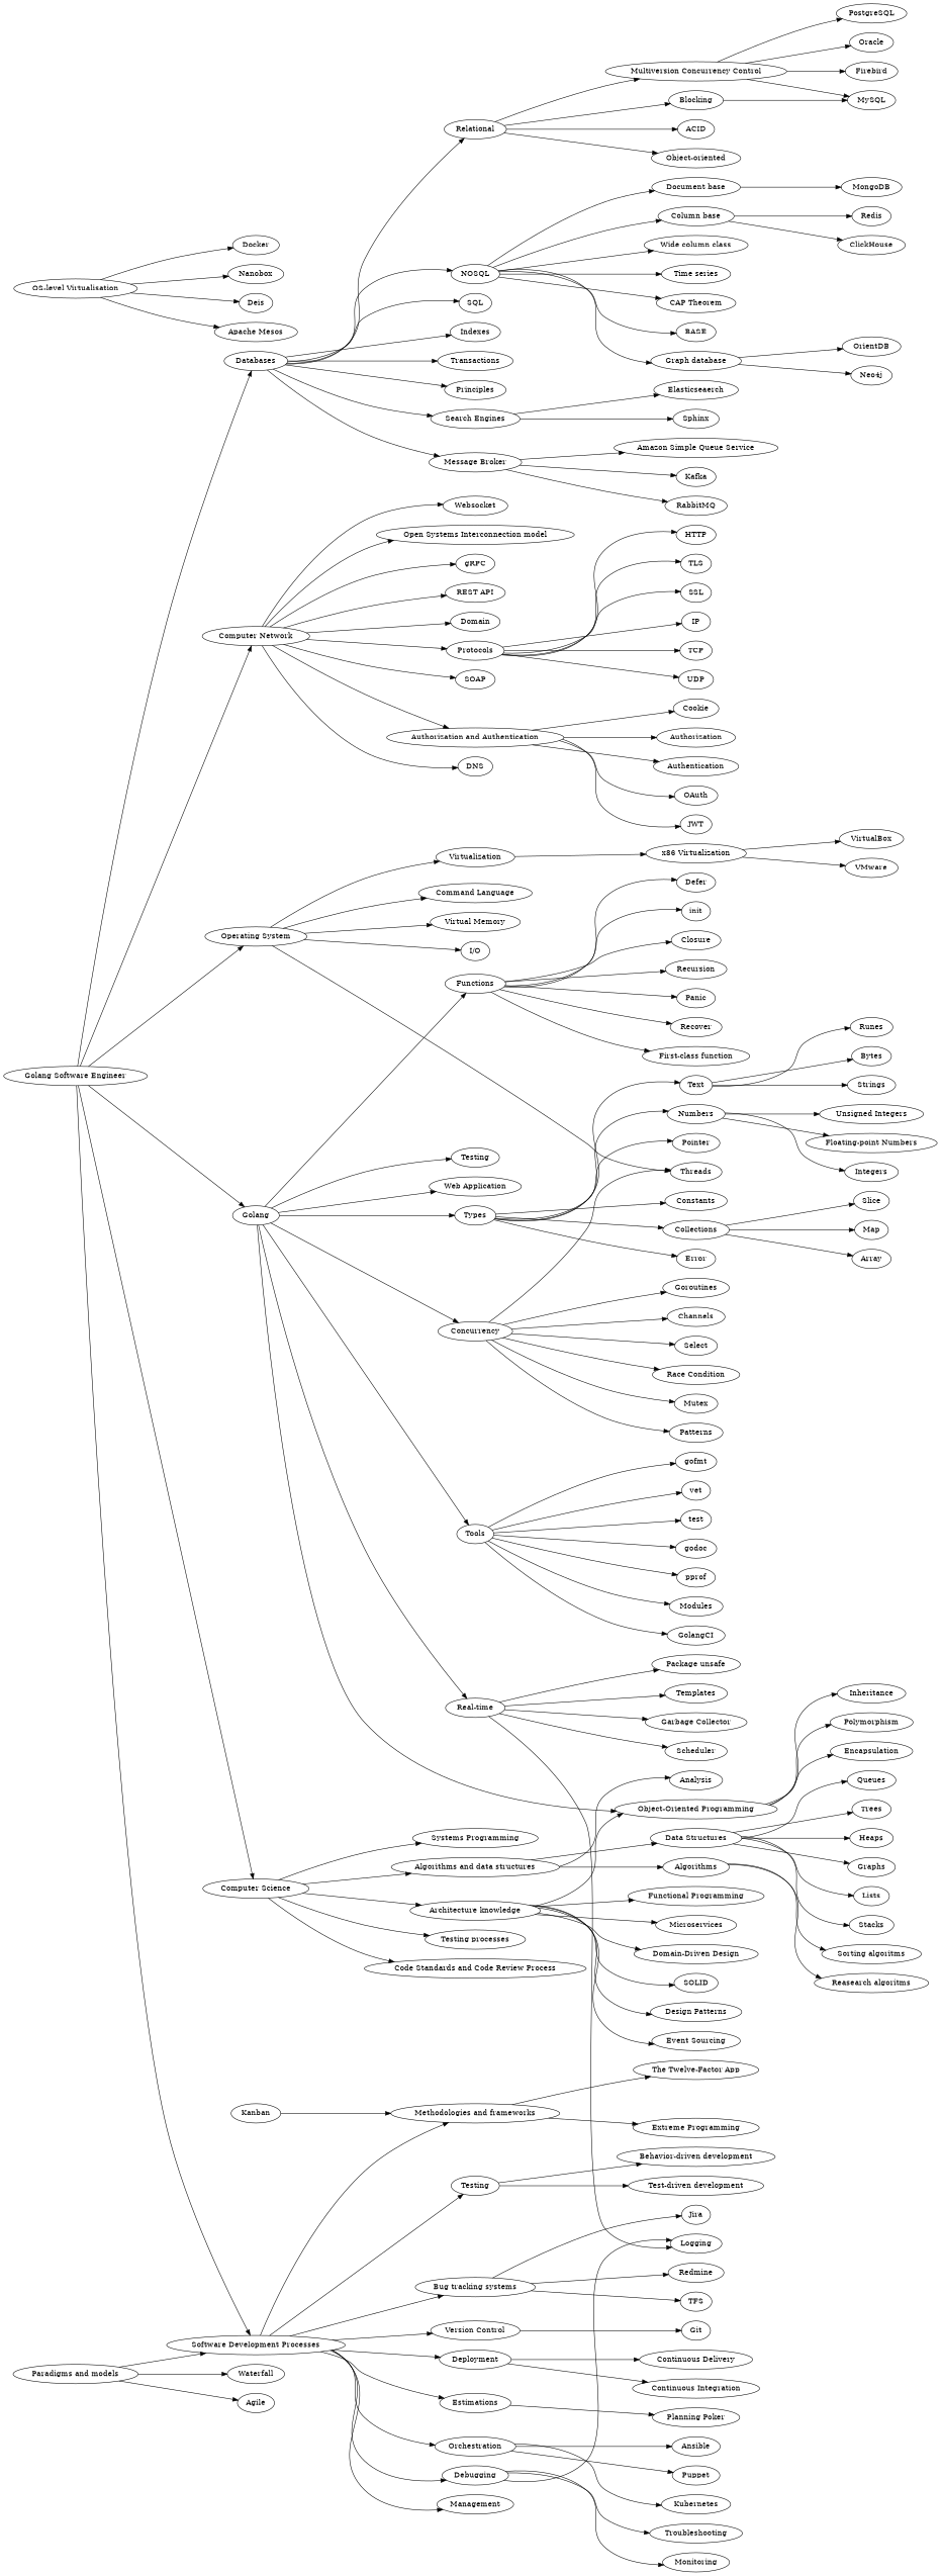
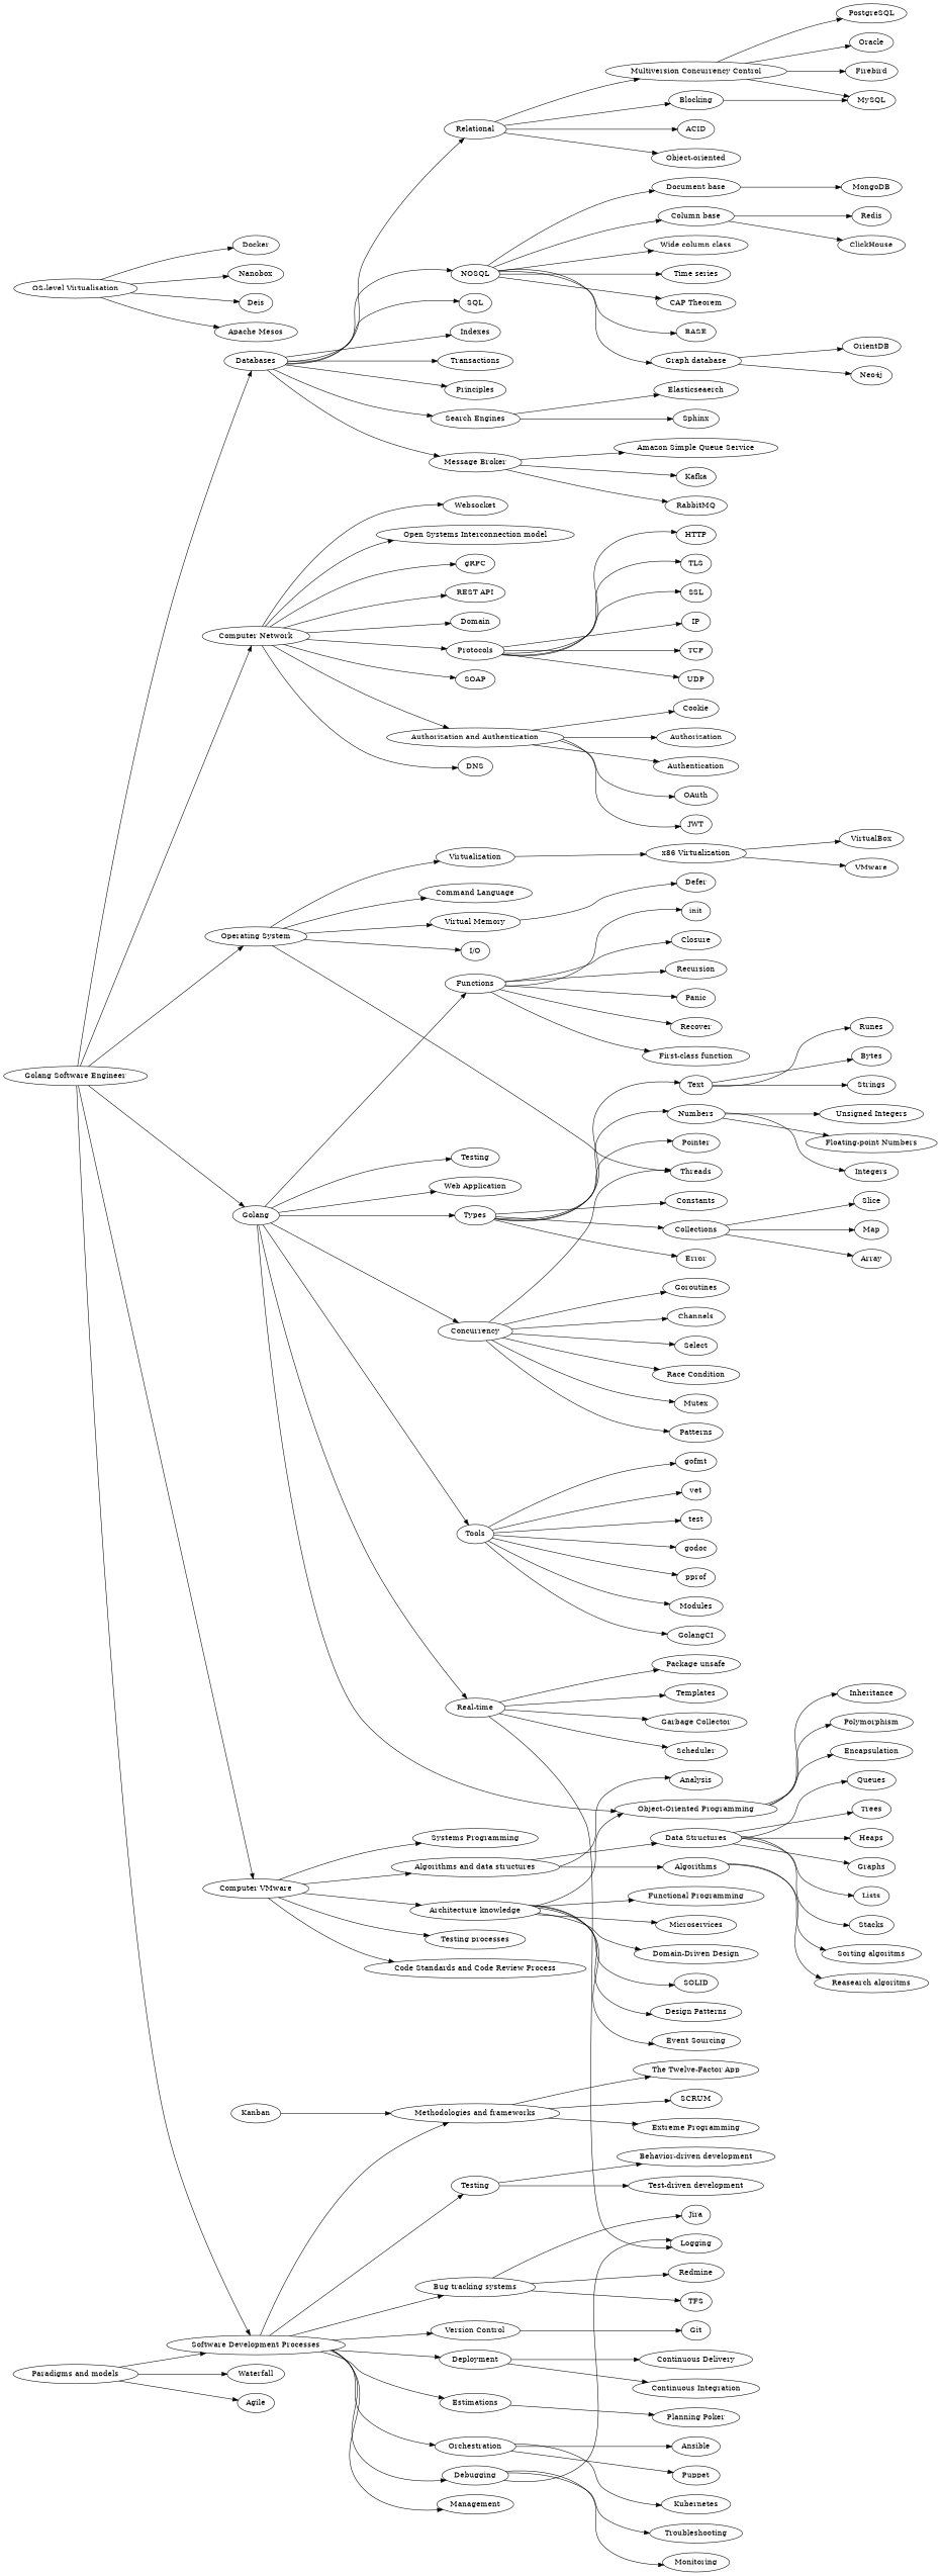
  digraph {
    rankdir=LR
    n1 [label="Golang Software Engineer"]
-   n2 [label="Computer Science"]
+   n2 [label="Computer VMware"]
    n3 [label=Golang]
    n4 [label=Databases]
    n5 [label="Computer Network"]
    n6 [label="Operating System"]
    n7 [label="Software Development Processes"]
    n8 [label="Architecture knowledge"]
    n9 [label="Code Standards and Code Review Process"]
    n10 [label="Algorithms and data structures"]
    n11 [label="Systems Programming"]
    n12 [label="Testing processes"]
    n13 [label="Object-Oriented Programming"]
    n14 [label=Types]
    n15 [label=Functions]
    n16 [label=Concurrency]
    n17 [label=Tools]
    n18 [label=Testing]
    n19 [label="Real-time"]
    n20 [label="Web Application"]
    n21 [label=SQL]
    n22 [label=Indexes]
    n23 [label=Transactions]
    n24 [label=Principles]
    n25 [label=Relational]
    n26 [label=NOSQL]
    n27 [label="Search Engines"]
    n28 [label="Message Broker"]
    n29 [label="Open Systems Interconnection model"]
    n30 [label=gRPC]
    n31 [label="REST API"]
    n32 [label=Domain]
    n33 [label=SOAP]
    n34 [label=DNS]
    n35 [label=Protocols]
    n36 [label=Websocket]
    n37 [label="Authorization and Authentication"]
    n38 [label="Virtual Memory"]
    n39 [label=Threads]
    n40 [label="I/O"]
    n41 [label=Virtualization]
    n42 [label="Command Language"]
    n43 [label="Methodologies and frameworks"]
    n44 [label=Testing]
    n45 [label="Bug tracking systems"]
    n46 [label="Version Control"]
    n47 [label=Deployment]
    n48 [label=Estimations]
    n49 [label=Debugging]
    n50 [label=Orchestration]
    n51 [label=Management]
    n52 [label=Microservices]
    n53 [label="Domain-Driven Design"]
    n54 [label=SOLID]
    n55 [label="Design Patterns"]
    n56 [label="Event Sourcing"]
    n57 [label="Functional Programming"]
    n58 [label=Analysis]
    n59 [label="Data Structures"]
    n60 [label=Algorithms]
    n61 [label=Encapsulation]
    n62 [label=Inheritance]
    n63 [label=Polymorphism]
    n64 [label=Text]
    n65 [label=Numbers]
    n66 [label=Collections]
    n67 [label=Pointer]
    n68 [label=Constants]
    n69 [label=Error]
    n70 [label=init]
    n71 [label=Closure]
    n72 [label=Recursion]
    n73 [label=Panic]
    n74 [label=Recover]
    n75 [label=Defer]
    n76 [label="First-class function"]
    n77 [label=Goroutines]
    n78 [label=Channels]
    n79 [label=Select]
    n80 [label="Race Condition"]
    n81 [label=Mutex]
    n82 [label=Patterns]
    n83 [label=gofmt]
    n84 [label=vet]
    n85 [label=test]
    n86 [label=godoc]
    n87 [label=pprof]
    n88 [label=Modules]
    n89 [label=GolangCI]
    n90 [label=Logging]
    n91 [label="Garbage Collector"]
    n92 [label=Scheduler]
    n93 [label="Package unsafe"]
    n94 [label=Templates]
    n95 [label="Multiversion Concurrency Control"]
    n96 [label=Blocking]
    n97 [label=ACID]
    n98 [label="Object-oriented"]
    n99 [label="CAP Theorem"]
    n100 [label=BASE]
    n101 [label="Graph database"]
    n102 [label="Document base"]
    n103 [label="Column base"]
    n104 [label="Wide column class"]
    n105 [label="Time series"]
    n106 [label=Elasticseaerch]
    n107 [label=Sphinx]
    n108 [label=Kafka]
    n109 [label=RabbitMQ]
    n110 [label="Amazon Simple Queue Service"]
    n111 [label=IP]
    n112 [label=TCP]
    n113 [label=UDP]
    n114 [label=HTTP]
    n115 [label=TLS]
    n116 [label=SSL]
    n117 [label=Authorization]
    n118 [label=Authentication]
    n119 [label=OAuth]
    n120 [label=JWT]
    n121 [label=Cookie]
    n122 [label="x86 Virtualization"]
    n123 [label="Paradigms and models"]
    n124 [label=Agile]
    n125 [label=Waterfall]
+   n126 [label=SCRUM]
    n127 [label="Extreme Programming"]
    n128 [label="The Twelve-Factor App"]
    n129 [label="Test-driven development"]
    n130 [label="Behavior-driven development"]
    n131 [label=Jira]
    n132 [label=Redmine]
    n133 [label=TFS]
    n134 [label=Git]
    n135 [label="Continuous Integration"]
    n136 [label="Continuous Delivery"]
    n137 [label="Planning Poker"]
    n138 [label=Troubleshooting]
    n139 [label=Monitoring]
    n140 [label=Ansible]
    n141 [label=Puppet]
    n142 [label=Kubernetes]
    n143 [label=Lists]
    n144 [label=Stacks]
    n145 [label=Queues]
    n146 [label=Trees]
    n147 [label=Heaps]
    n148 [label=Graphs]
    n149 [label="Sorting algoritms"]
    n150 [label="Reasearch algoritms"]
    n151 [label=Kanban]
    n152 [label="OS-level Virtualisation"]
    n153 [label=Docker]
    n154 [label=Nanobox]
    n155 [label=Deis]
    n156 [label="Apache Mesos"]
    n157 [label=VirtualBox]
    n158 [label=VMware]
    n159 [label=Strings]
    n160 [label=Runes]
    n161 [label=Bytes]
    n162 [label=Integers]
    n163 [label="Unsigned Integers"]
    n164 [label="Floating-point Numbers"]
    n165 [label=Array]
    n166 [label=Slice]
    n167 [label=Map]
    n168 [label=Firebird]
    n169 [label=PostgreSQL]
    n170 [label=Oracle]
    n171 [label=MySQL]
    n172 [label=OrientDB]
    n173 [label=Neo4j]
    n174 [label=MongoDB]
    n175 [label=Redis]
    n176 [label=ClickHouse]
    n1 -> n2
    n1 -> n3
    n1 -> n4
    n1 -> n5
    n1 -> n6
    n1 -> n7
    n2 -> n8
    n2 -> n9
    n2 -> n10
    n2 -> n11
    n2 -> n12
    n3 -> n13
    n3 -> n14
    n3 -> n15
    n3 -> n16
    n3 -> n17
    n3 -> n18
    n3 -> n19
    n3 -> n20
    n4 -> n21
    n4 -> n22
    n4 -> n23
    n4 -> n24
    n4 -> n25
    n4 -> n26
    n4 -> n27
    n4 -> n28
    n5 -> n29
    n5 -> n30
    n5 -> n31
    n5 -> n32
    n5 -> n33
    n5 -> n34
    n5 -> n35
    n5 -> n36
    n5 -> n37
    n6 -> n38
    n6 -> n39
    n6 -> n40
    n6 -> n41
    n6 -> n42
    n7 -> n43
    n7 -> n44
    n7 -> n45
    n7 -> n46
    n7 -> n47
    n7 -> n48
    n7 -> n49
    n7 -> n50
    n7 -> n51
    n8 -> n13
    n8 -> n52
    n8 -> n53
    n8 -> n54
    n8 -> n55
    n8 -> n56
    n8 -> n57
    n10 -> n58
    n10 -> n59
    n10 -> n60
    n13 -> n61
    n13 -> n62
    n13 -> n63
    n14 -> n64
    n14 -> n65
    n14 -> n66
    n14 -> n67
    n14 -> n68
    n14 -> n69
    n15 -> n70
    n15 -> n71
    n15 -> n72
    n15 -> n73
    n15 -> n74
-   n15 -> n75
+   n38 -> n75
    n15 -> n76
    n16 -> n39
    n16 -> n77
    n16 -> n78
    n16 -> n79
    n16 -> n80
    n16 -> n81
    n16 -> n82
    n17 -> n83
    n17 -> n84
    n17 -> n85
    n17 -> n86
    n17 -> n87
    n17 -> n88
    n17 -> n89
    n19 -> n90
    n19 -> n91
    n19 -> n92
    n19 -> n93
    n19 -> n94
    n25 -> n95
    n25 -> n96
    n25 -> n97
    n25 -> n98
    n26 -> n99
    n26 -> n100
    n26 -> n101
    n26 -> n102
    n26 -> n103
    n26 -> n104
    n26 -> n105
    n27 -> n106
    n27 -> n107
    n28 -> n108
    n28 -> n109
    n28 -> n110
    n35 -> n111
    n35 -> n112
    n35 -> n113
    n35 -> n114
    n35 -> n115
    n35 -> n116
    n37 -> n117
    n37 -> n118
    n37 -> n119
    n37 -> n120
    n37 -> n121
    n41 -> n122
+   n43 -> n126
    n43 -> n127
    n43 -> n128
    n44 -> n129
    n44 -> n130
    n45 -> n131
    n45 -> n132
    n45 -> n133
    n46 -> n134
    n47 -> n135
    n47 -> n136
    n48 -> n137
    n49 -> n90
    n49 -> n138
    n49 -> n139
    n50 -> n140
    n50 -> n141
    n50 -> n142
    n59 -> n143
    n59 -> n144
    n59 -> n145
    n59 -> n146
    n59 -> n147
    n59 -> n148
    n60 -> n149
    n60 -> n150
    n64 -> n159
    n64 -> n160
    n64 -> n161
    n65 -> n162
    n65 -> n163
    n65 -> n164
    n66 -> n165
    n66 -> n166
    n66 -> n167
    n95 -> n168
    n95 -> n169
    n95 -> n170
    n95 -> n171
    n96 -> n171
    n101 -> n172
    n101 -> n173
    n102 -> n174
    n103 -> n175
    n103 -> n176
    n122 -> n157
    n122 -> n158
    n123 -> n7
    n123 -> n124
    n123 -> n125
    n151 -> n43
    n152 -> n153
    n152 -> n154
    n152 -> n155
    n152 -> n156
  }
